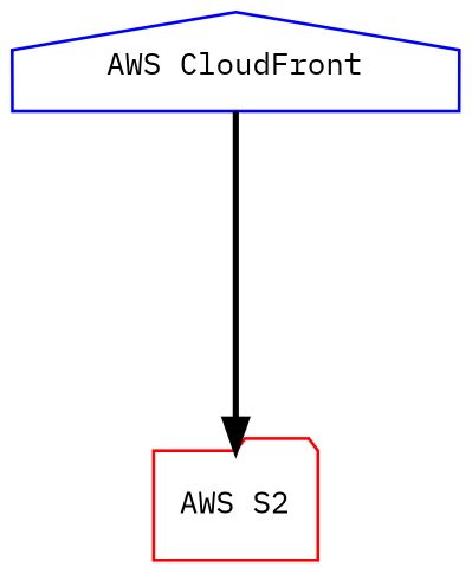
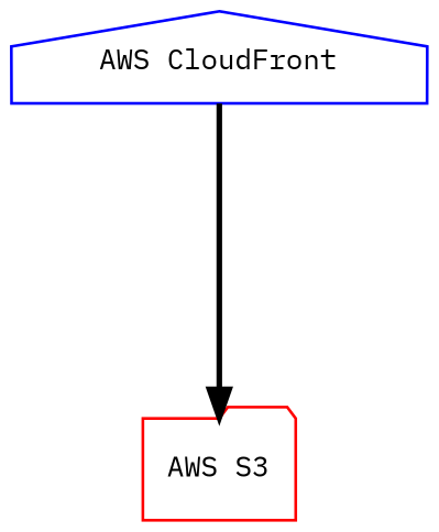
  digraph {
    clusterrank=local
    color=gray
    compound=true
    fontsize=24
    newrank=true
    rankdir=TB
    ranksep=1.5
    style=bold
    fontname="IBM Plex Mono"
    node [fillcolor=white fontsize=10 style=filled fontname="IBM Plex Mono"]
    n1 [label="AWS CloudFront" shape=house color=blue]
-   n2 [label="AWS S2" shape=folder color=red]
+   n2 [label="AWS S3" shape=folder color=red]
    n1 -> n2 [style=bold fontname="IBM Plex Mono"]
  }
